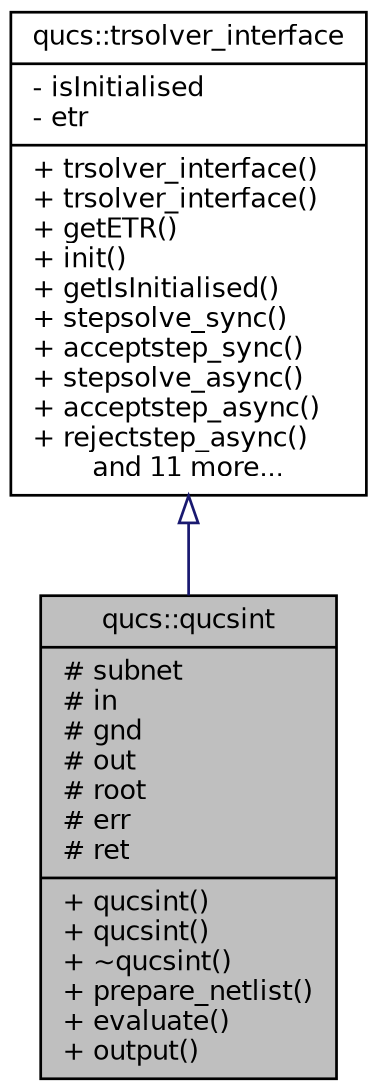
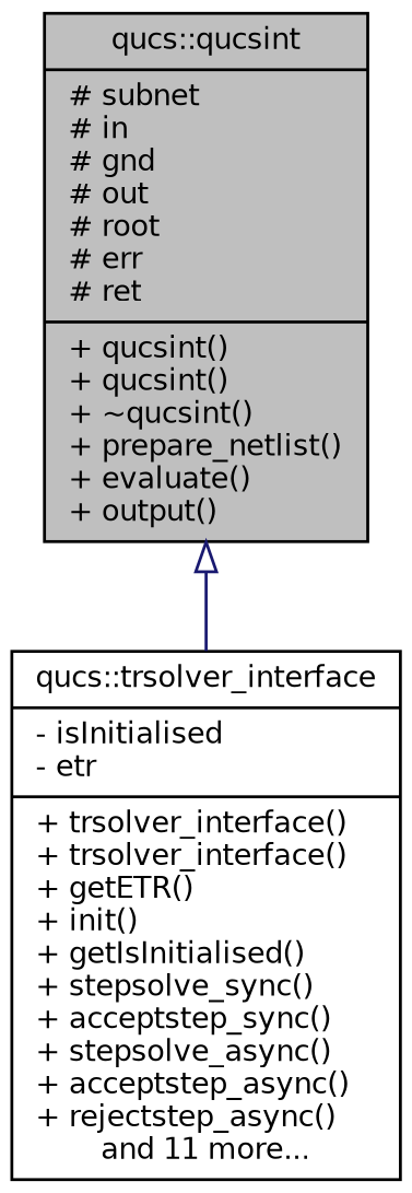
  digraph {
    node [color=black fontname=Helvetica fontsize=10 shape=record style=filled]
    n1 [fillcolor=grey75 fontcolor=black height=0.2 label="{qucs::qucsint\n|# subnet\l# in\l# gnd\l# out\l# root\l# err\l# ret\l|+ qucsint()\l+ qucsint()\l+ ~qucsint()\l+ prepare_netlist()\l+ evaluate()\l+ output()\l}" width=0.4]
    n2 [fillcolor=white height=0.2 label="{qucs::trsolver_interface\n|- isInitialised\l- etr\l|+ trsolver_interface()\l+ trsolver_interface()\l+ getETR()\l+ init()\l+ getIsInitialised()\l+ stepsolve_sync()\l+ acceptstep_sync()\l+ stepsolve_async()\l+ acceptstep_async()\l+ rejectstep_async()\land 11 more...}" width=0.4]
-   n2 -> n1 [arrowtail=onormal color=midnightblue dir=back fontname=Helvetica fontsize=10 labelfontname=Helvetica labelfontsize=10 style=solid]
+   n1 -> n2 [arrowtail=onormal color=midnightblue dir=back fontname=Helvetica fontsize=10 labelfontname=Helvetica labelfontsize=10 style=solid]
  }
